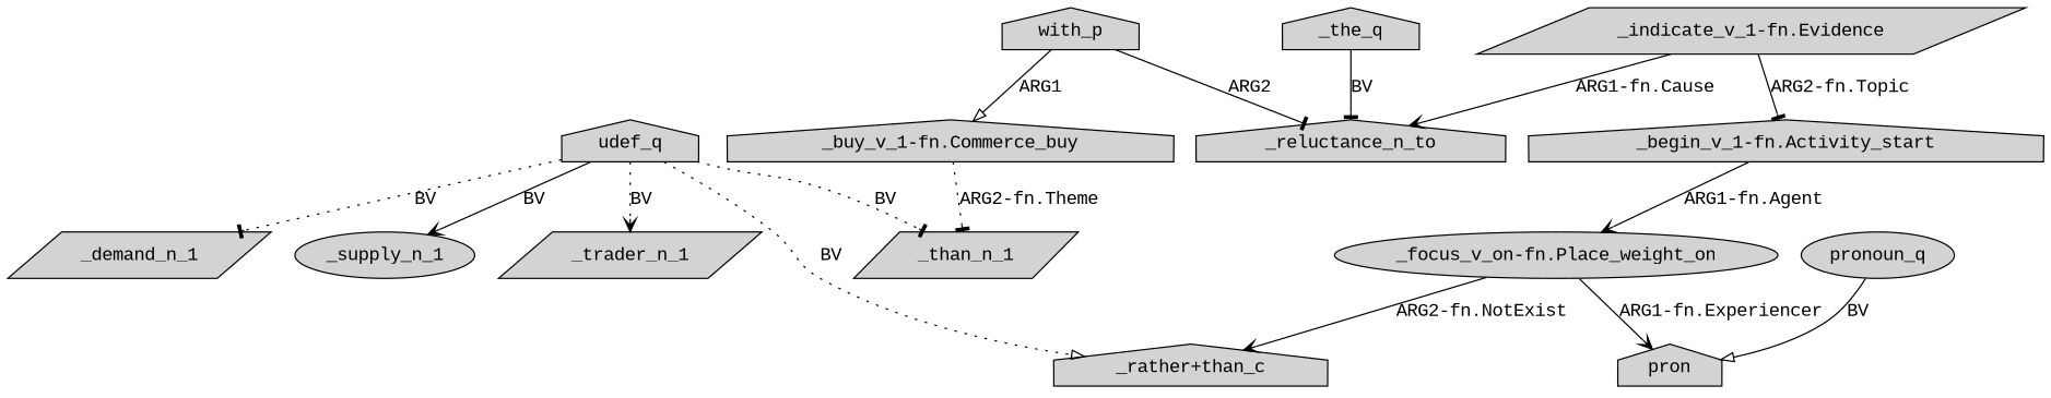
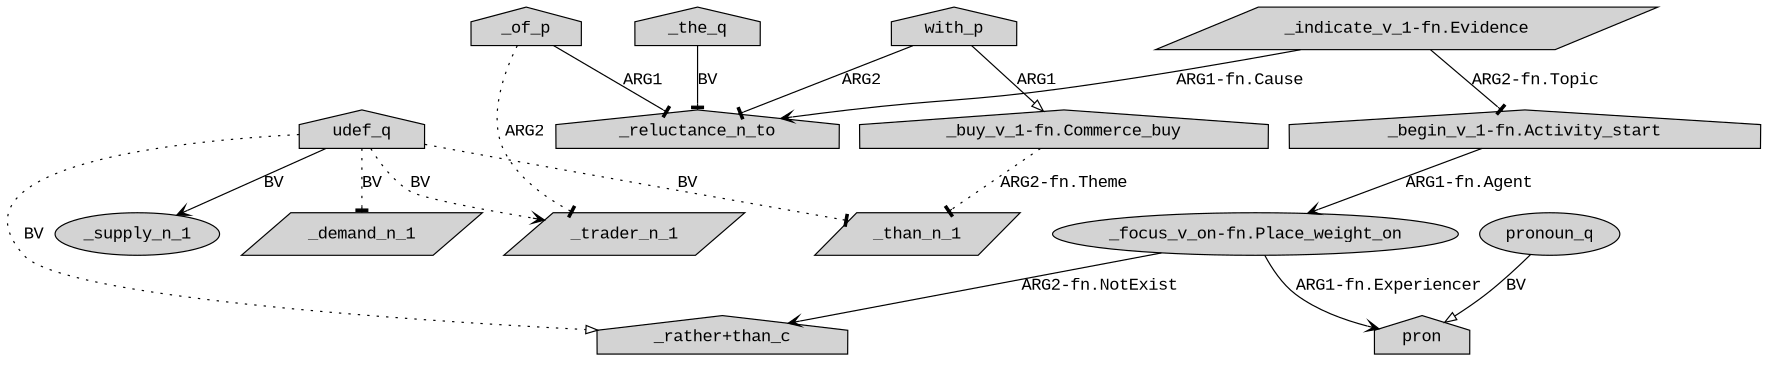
  digraph {
    fontname="Liberation Mono"
    node [fontname="Liberation Mono" shape=house style=filled]
    edge [arrowhead=tee fontname="Liberation Mono" style=solid]
    "_focus_v_on-fn.Place_weight_on" [shape=ellipse]
    "_begin_v_1-fn.Activity_start"
    "_rather+than_c"
    pron
    "_indicate_v_1-fn.Evidence" [shape=parallelogram]
    _reluctance_n_to
    _the_q
    with_p
    "_buy_v_1-fn.Commerce_buy"
    n10 [label=_than_n_1 shape=parallelogram]
    udef_q
    _demand_n_1 [shape=parallelogram]
    _supply_n_1 [shape=ellipse]
    _trader_n_1 [shape=parallelogram]
+   _of_p
    pronoun_q [shape=ellipse]
    "_focus_v_on-fn.Place_weight_on" -> "_rather+than_c" [arrowhead=vee label="ARG2-fn.NotExist"]
    "_focus_v_on-fn.Place_weight_on" -> pron [arrowhead=vee label="ARG1-fn.Experiencer"]
    "_begin_v_1-fn.Activity_start" -> "_focus_v_on-fn.Place_weight_on" [arrowhead=vee label="ARG1-fn.Agent"]
    "_indicate_v_1-fn.Evidence" -> "_begin_v_1-fn.Activity_start" [label="ARG2-fn.Topic"]
    "_indicate_v_1-fn.Evidence" -> _reluctance_n_to [arrowhead=vee label="ARG1-fn.Cause"]
    _the_q -> _reluctance_n_to [label=BV]
    with_p -> _reluctance_n_to [label=ARG2]
    with_p -> "_buy_v_1-fn.Commerce_buy" [arrowhead=onormal label=ARG1]
    "_buy_v_1-fn.Commerce_buy" -> n10 [label="ARG2-fn.Theme" style=dotted]
    udef_q -> "_rather+than_c" [arrowhead=onormal label=BV style=dotted]
    udef_q -> n10 [label=BV style=dotted]
    udef_q -> _demand_n_1 [label=BV style=dotted]
    udef_q -> _supply_n_1 [arrowhead=vee label=BV]
    udef_q -> _trader_n_1 [arrowhead=vee label=BV style=dotted]
+   _of_p -> _reluctance_n_to [label=ARG1]
+   _of_p -> _trader_n_1 [label=ARG2 style=dotted]
    pronoun_q -> pron [arrowhead=onormal label=BV]
  }
